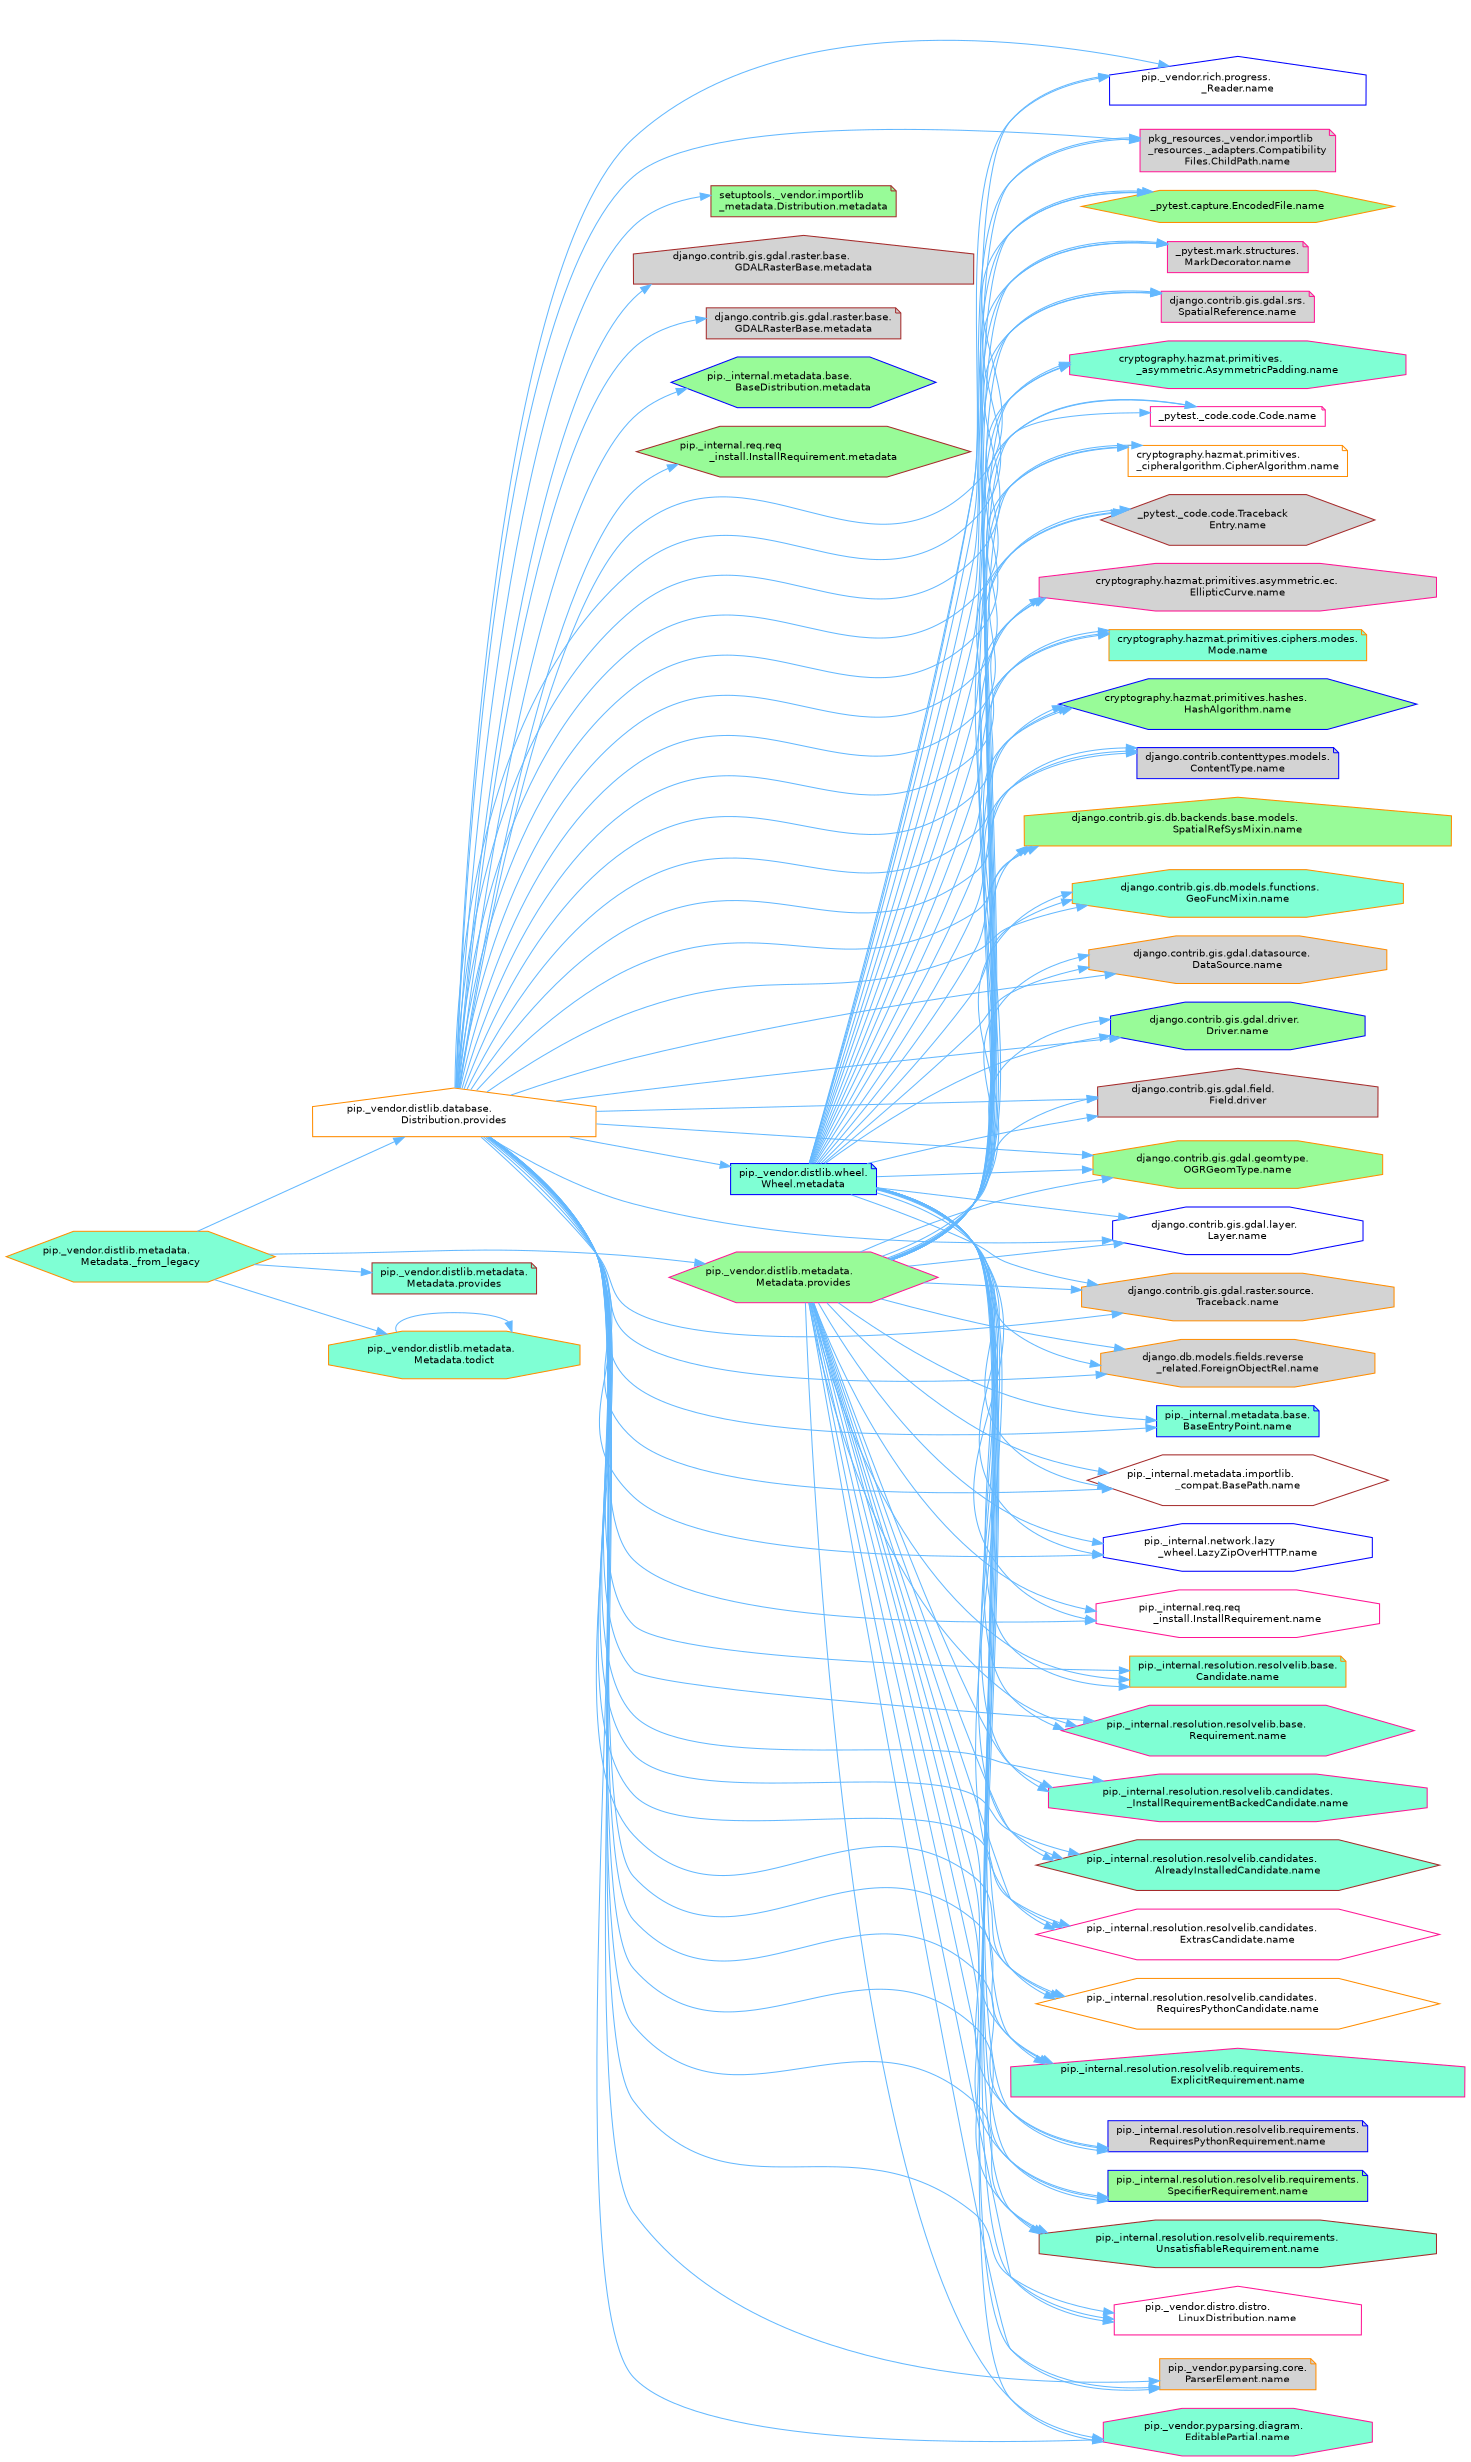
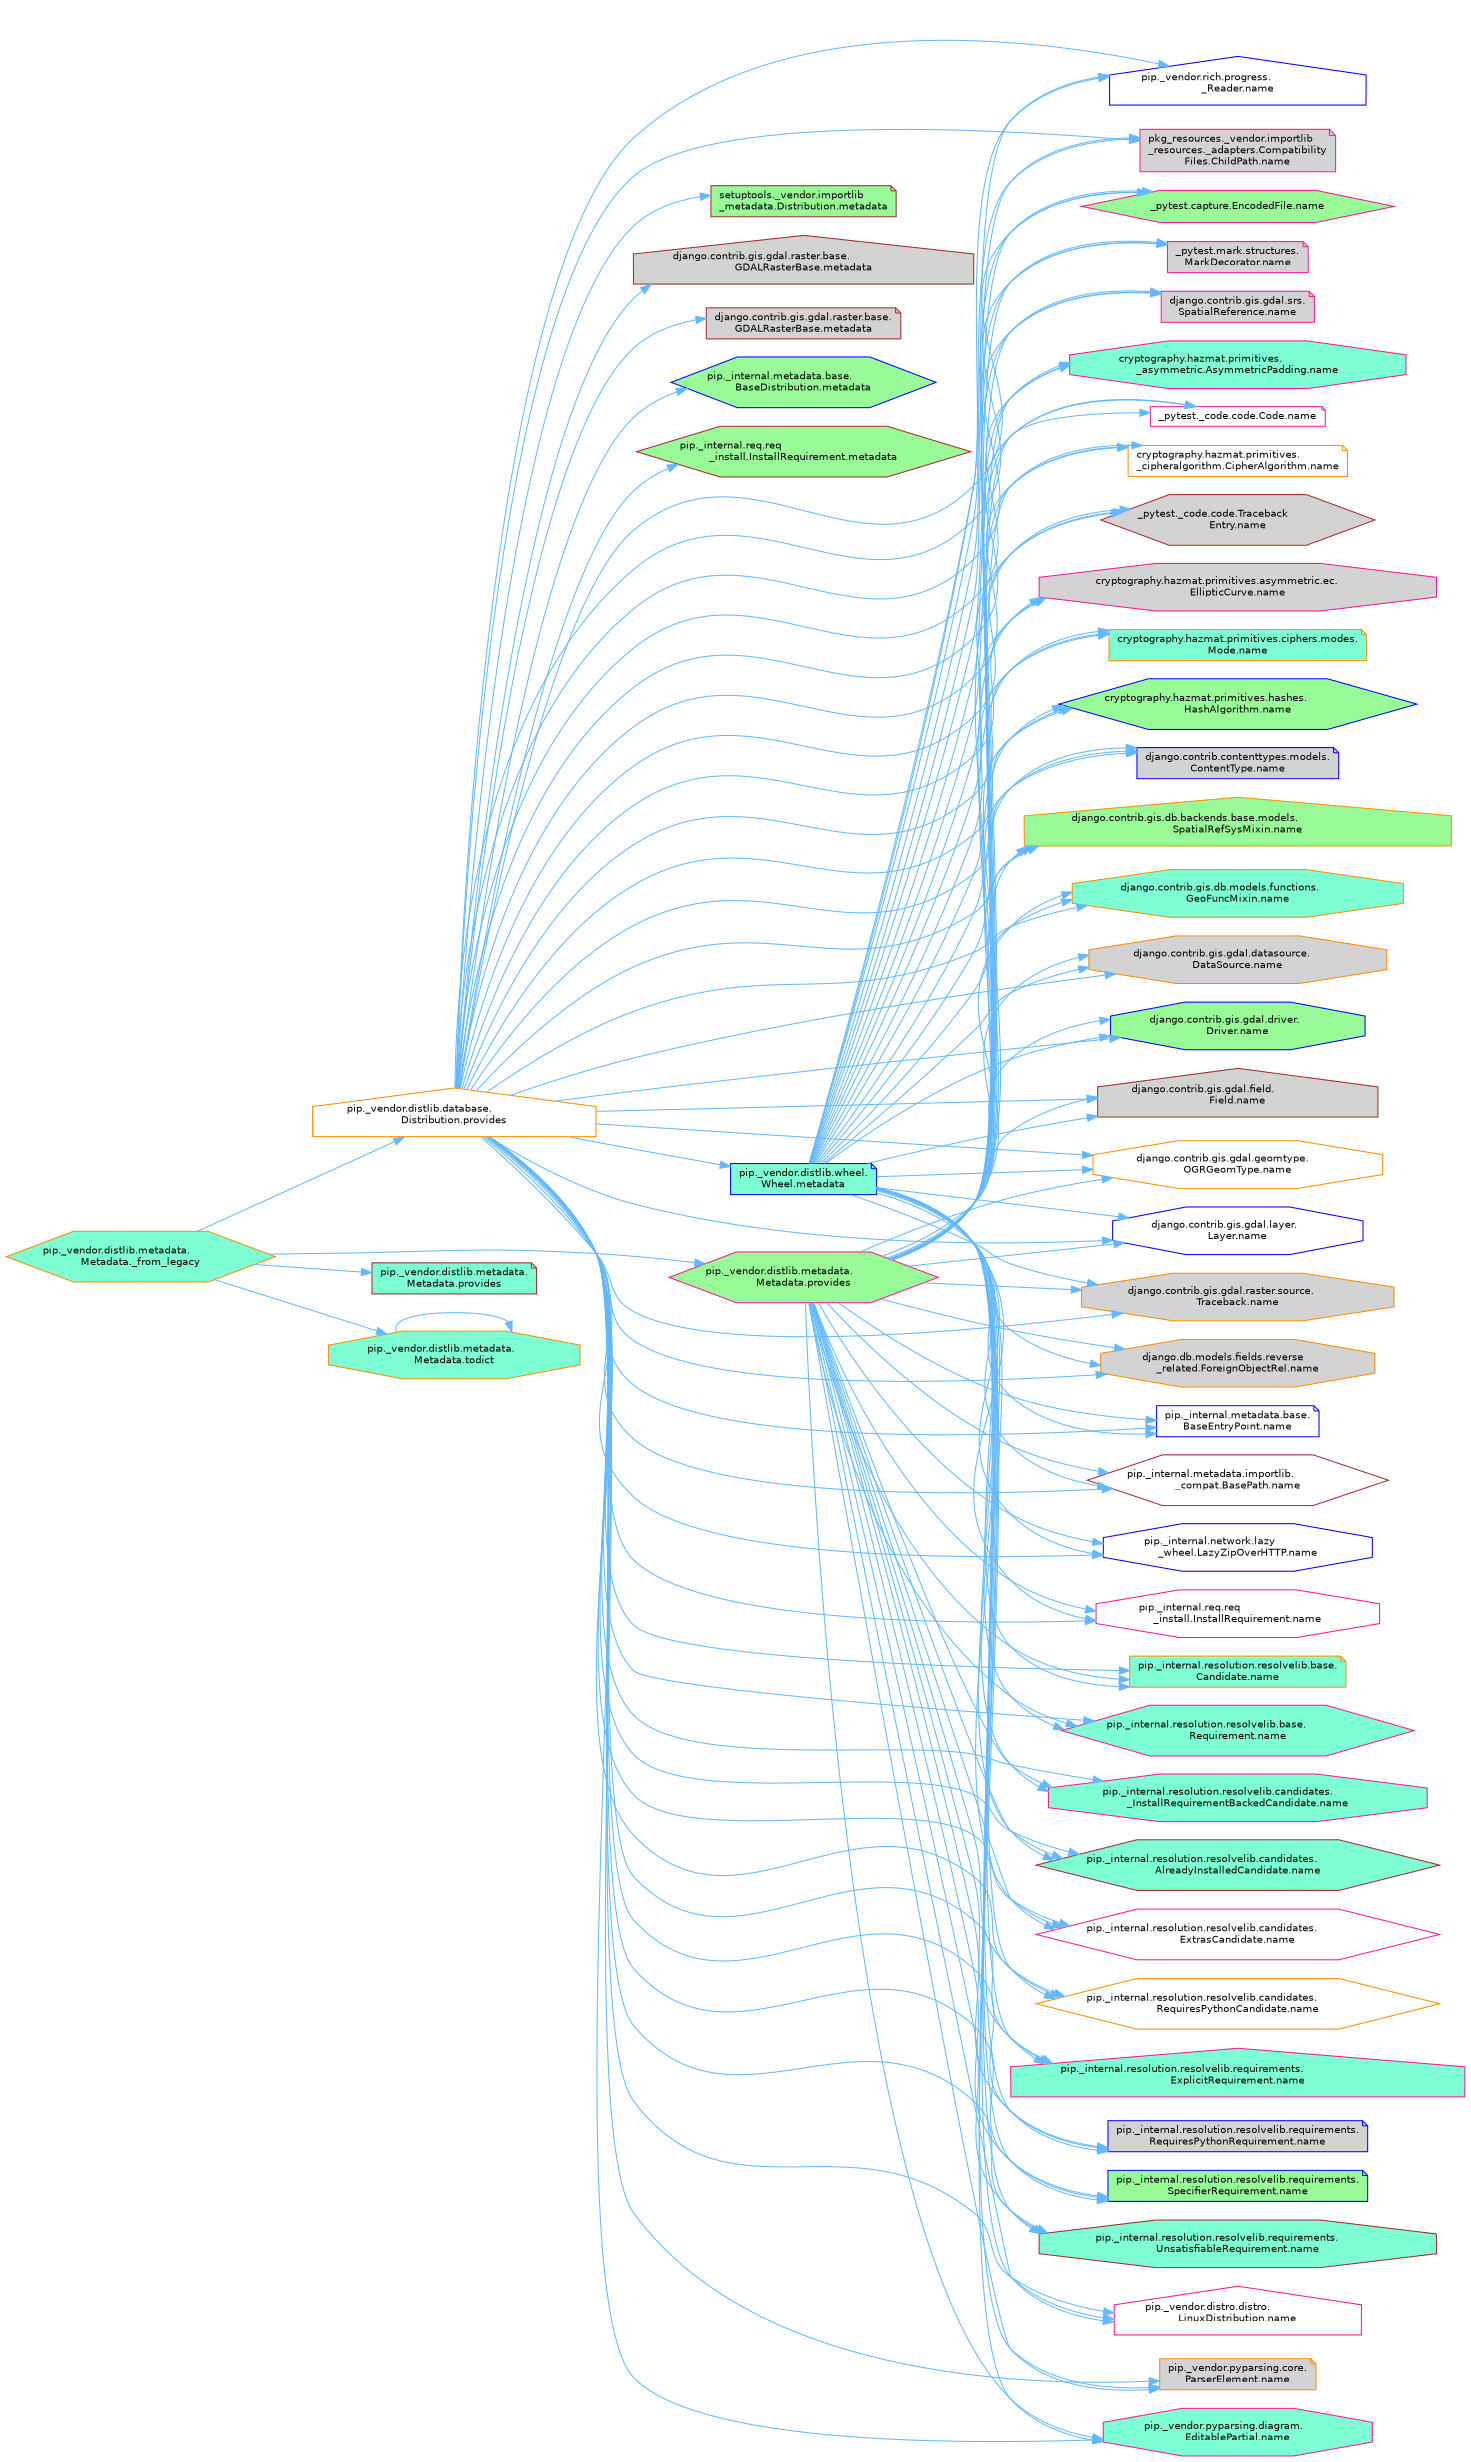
  digraph {
    rankdir=LR
    node [color=darkorange fillcolor=aquamarine fontname=Helvetica fontsize=10 shape=note style=filled]
    edge [color=steelblue1 fontname=Helvetica fontsize=10 labelfontname=Helvetica labelfontsize=10 style=solid]
    n1 [fontcolor=black height=0.2 label="pip._vendor.distlib.metadata.\lMetadata._from_legacy" shape=hexagon width=0.4]
    n2 [fillcolor=white height=0.2 label="pip._vendor.distlib.database.\lDistribution.provides" shape=house width=0.4]
    n3 [color=deeppink fillcolor=palegreen height=0.2 label="pip._vendor.distlib.metadata.\lMetadata.provides" shape=hexagon width=0.4]
    n4 [color=brown height=0.2 label="pip._vendor.distlib.metadata.\lMetadata.provides" width=0.4]
    n5 [height=0.2 label="pip._vendor.distlib.metadata.\lMetadata.todict" shape=octagon width=0.4]
    n6 [color=brown fillcolor=lightgrey height=0.2 label="django.contrib.gis.gdal.raster.base.\lGDALRasterBase.metadata" shape=house width=0.4]
    n7 [color=brown fillcolor=lightgrey height=0.2 label="django.contrib.gis.gdal.raster.base.\lGDALRasterBase.metadata" width=0.4]
    n8 [color=blue fillcolor=palegreen height=0.2 label="pip._internal.metadata.base.\lBaseDistribution.metadata" shape=hexagon width=0.4]
    n9 [color=brown fillcolor=palegreen height=0.2 label="pip._internal.req.req\l_install.InstallRequirement.metadata" shape=hexagon width=0.4]
    n10 [color=blue height=0.2 label="pip._vendor.distlib.wheel.\lWheel.metadata" width=0.4]
    n11 [color=deeppink fillcolor=white height=0.2 label="_pytest._code.code.Code.name" width=0.4]
    n12 [color=brown fillcolor=lightgrey height=0.2 label="_pytest._code.code.Traceback\lEntry.name" shape=hexagon width=0.4]
-   n13 [fillcolor=palegreen height=0.2 label="_pytest.capture.EncodedFile.name" shape=hexagon width=0.4]
+   n13 [color=deeppink fillcolor=palegreen height=0.2 label="_pytest.capture.EncodedFile.name" shape=hexagon width=0.4]
    n14 [color=deeppink fillcolor=lightgrey height=0.2 label="_pytest.mark.structures.\lMarkDecorator.name" width=0.4]
    n15 [color=deeppink height=0.2 label="cryptography.hazmat.primitives.\l_asymmetric.AsymmetricPadding.name" shape=octagon width=0.4]
    n16 [fillcolor=white height=0.2 label="cryptography.hazmat.primitives.\l_cipheralgorithm.CipherAlgorithm.name" width=0.4]
    n17 [color=deeppink fillcolor=lightgrey height=0.2 label="cryptography.hazmat.primitives.asymmetric.ec.\lEllipticCurve.name" shape=octagon width=0.4]
    n18 [height=0.2 label="cryptography.hazmat.primitives.ciphers.modes.\lMode.name" width=0.4]
    n19 [color=blue fillcolor=palegreen height=0.2 label="cryptography.hazmat.primitives.hashes.\lHashAlgorithm.name" shape=hexagon width=0.4]
    n20 [color=blue fillcolor=lightgrey height=0.2 label="django.contrib.contenttypes.models.\lContentType.name" width=0.4]
    n21 [fillcolor=palegreen height=0.2 label="django.contrib.gis.db.backends.base.models.\lSpatialRefSysMixin.name" shape=house width=0.4]
    n22 [height=0.2 label="django.contrib.gis.db.models.functions.\lGeoFuncMixin.name" shape=octagon width=0.4]
    n23 [fillcolor=lightgrey height=0.2 label="django.contrib.gis.gdal.datasource.\lDataSource.name" shape=octagon width=0.4]
    n24 [color=blue fillcolor=palegreen height=0.2 label="django.contrib.gis.gdal.driver.\lDriver.name" shape=octagon width=0.4]
-   n25 [color=brown fillcolor=lightgrey height=0.2 label="django.contrib.gis.gdal.field.\lField.driver" shape=house width=0.4]
-   n26 [fillcolor=palegreen height=0.2 label="django.contrib.gis.gdal.geomtype.\lOGRGeomType.name" shape=octagon width=0.4]
+   n25 [color=brown fillcolor=lightgrey height=0.2 label="django.contrib.gis.gdal.field.\lField.name" shape=house width=0.4]
+   n26 [fillcolor=white height=0.2 label="django.contrib.gis.gdal.geomtype.\lOGRGeomType.name" shape=octagon width=0.4]
    n27 [color=blue fillcolor=white height=0.2 label="django.contrib.gis.gdal.layer.\lLayer.name" shape=octagon width=0.4]
    n28 [fillcolor=lightgrey height=0.2 label="django.contrib.gis.gdal.raster.source.\lTraceback.name" shape=octagon width=0.4]
    n29 [color=deeppink fillcolor=lightgrey height=0.2 label="django.contrib.gis.gdal.srs.\lSpatialReference.name" width=0.4]
    n30 [fillcolor=lightgrey height=0.2 label="django.db.models.fields.reverse\l_related.ForeignObjectRel.name" shape=octagon width=0.4]
-   n31 [color=blue height=0.2 label="pip._internal.metadata.base.\lBaseEntryPoint.name" width=0.4]
+   n31 [color=blue fillcolor=white height=0.2 label="pip._internal.metadata.base.\lBaseEntryPoint.name" width=0.4]
    n32 [color=brown fillcolor=white height=0.2 label="pip._internal.metadata.importlib.\l_compat.BasePath.name" shape=hexagon width=0.4]
    n33 [color=blue fillcolor=white height=0.2 label="pip._internal.network.lazy\l_wheel.LazyZipOverHTTP.name" shape=octagon width=0.4]
    n34 [color=deeppink fillcolor=white height=0.2 label="pip._internal.req.req\l_install.InstallRequirement.name" shape=octagon width=0.4]
    n35 [height=0.2 label="pip._internal.resolution.resolvelib.base.\lCandidate.name" width=0.4]
    n36 [color=deeppink height=0.2 label="pip._internal.resolution.resolvelib.base.\lRequirement.name" shape=hexagon width=0.4]
    n37 [color=deeppink height=0.2 label="pip._internal.resolution.resolvelib.candidates.\l_InstallRequirementBackedCandidate.name" shape=octagon width=0.4]
    n38 [color=brown height=0.2 label="pip._internal.resolution.resolvelib.candidates.\lAlreadyInstalledCandidate.name" shape=hexagon width=0.4]
    n39 [color=deeppink fillcolor=white height=0.2 label="pip._internal.resolution.resolvelib.candidates.\lExtrasCandidate.name" shape=hexagon width=0.4]
    n40 [fillcolor=white height=0.2 label="pip._internal.resolution.resolvelib.candidates.\lRequiresPythonCandidate.name" shape=hexagon width=0.4]
    n41 [color=deeppink height=0.2 label="pip._internal.resolution.resolvelib.requirements.\lExplicitRequirement.name" shape=house width=0.4]
    n42 [color=blue fillcolor=lightgrey height=0.2 label="pip._internal.resolution.resolvelib.requirements.\lRequiresPythonRequirement.name" width=0.4]
    n43 [color=blue fillcolor=palegreen height=0.2 label="pip._internal.resolution.resolvelib.requirements.\lSpecifierRequirement.name" width=0.4]
    n44 [color=brown height=0.2 label="pip._internal.resolution.resolvelib.requirements.\lUnsatisfiableRequirement.name" shape=octagon width=0.4]
    n45 [color=deeppink fillcolor=white height=0.2 label="pip._vendor.distro.distro.\lLinuxDistribution.name" shape=house width=0.4]
    n46 [fillcolor=lightgrey height=0.2 label="pip._vendor.pyparsing.core.\lParserElement.name" width=0.4]
    n47 [color=deeppink height=0.2 label="pip._vendor.pyparsing.diagram.\lEditablePartial.name" shape=octagon width=0.4]
    n48 [color=blue fillcolor=white height=0.2 label="pip._vendor.rich.progress.\l_Reader.name" shape=house width=0.4]
    n49 [color=deeppink fillcolor=lightgrey height=0.2 label="pkg_resources._vendor.importlib\l_resources._adapters.Compatibility\lFiles.ChildPath.name" width=0.4]
    n50 [color=brown fillcolor=palegreen height=0.2 label="setuptools._vendor.importlib\l_metadata.Distribution.metadata" width=0.4]
    n1 -> n2
    n1 -> n3
    n1 -> n4
    n1 -> n5
    n2 -> n6
    n2 -> n7
    n2 -> n8
    n2 -> n9
    n2 -> n10
    n2 -> n11
    n2 -> n12
    n2 -> n13
    n2 -> n14
    n2 -> n15
    n2 -> n16
    n2 -> n17
    n2 -> n18
    n2 -> n19
    n2 -> n20
    n2 -> n21
    n2 -> n22
    n2 -> n23
    n2 -> n24
    n2 -> n25
    n2 -> n26
    n2 -> n27
    n2 -> n28
    n2 -> n29
    n2 -> n30
    n2 -> n31
    n2 -> n32
    n2 -> n33
    n2 -> n34
    n2 -> n35
    n2 -> n36
    n2 -> n37
    n2 -> n38
    n2 -> n39
    n2 -> n40
    n2 -> n41
    n2 -> n42
    n2 -> n43
    n2 -> n44
    n2 -> n45
    n2 -> n46
    n2 -> n47
    n2 -> n48
    n2 -> n49
    n2 -> n50
    n3 -> n11
    n3 -> n12
    n3 -> n13
    n3 -> n14
    n3 -> n15
    n3 -> n16
    n3 -> n17
    n3 -> n18
    n3 -> n19
    n3 -> n20
    n3 -> n21
    n3 -> n22
    n3 -> n23
    n3 -> n24
    n3 -> n25
    n3 -> n26
    n3 -> n27
    n3 -> n28
    n3 -> n29
    n3 -> n30
    n3 -> n31
    n3 -> n32
    n3 -> n33
    n3 -> n34
    n3 -> n35
    n3 -> n36
    n3 -> n37
    n3 -> n38
    n3 -> n39
    n3 -> n40
    n3 -> n41
    n3 -> n42
    n3 -> n43
    n3 -> n44
    n3 -> n45
    n3 -> n46
    n3 -> n47
    n3 -> n48
    n3 -> n49
    n5 -> n5
    n10 -> n11
    n10 -> n12
    n10 -> n13
    n10 -> n14
    n10 -> n15
    n10 -> n16
    n10 -> n17
    n10 -> n18
    n10 -> n19
    n10 -> n20
    n10 -> n21
    n10 -> n22
    n10 -> n23
    n10 -> n24
    n10 -> n25
    n10 -> n26
    n10 -> n27
    n10 -> n28
    n10 -> n29
    n10 -> n30
+   n10 -> n31
    n10 -> n32
    n10 -> n33
    n10 -> n34
    n10 -> n35
    n10 -> n36
    n10 -> n37
    n10 -> n38
    n10 -> n39
    n10 -> n40
    n10 -> n41
    n10 -> n42
    n10 -> n43
    n10 -> n44
    n10 -> n45
    n10 -> n46
    n10 -> n47
    n10 -> n48
    n10 -> n49
  }
